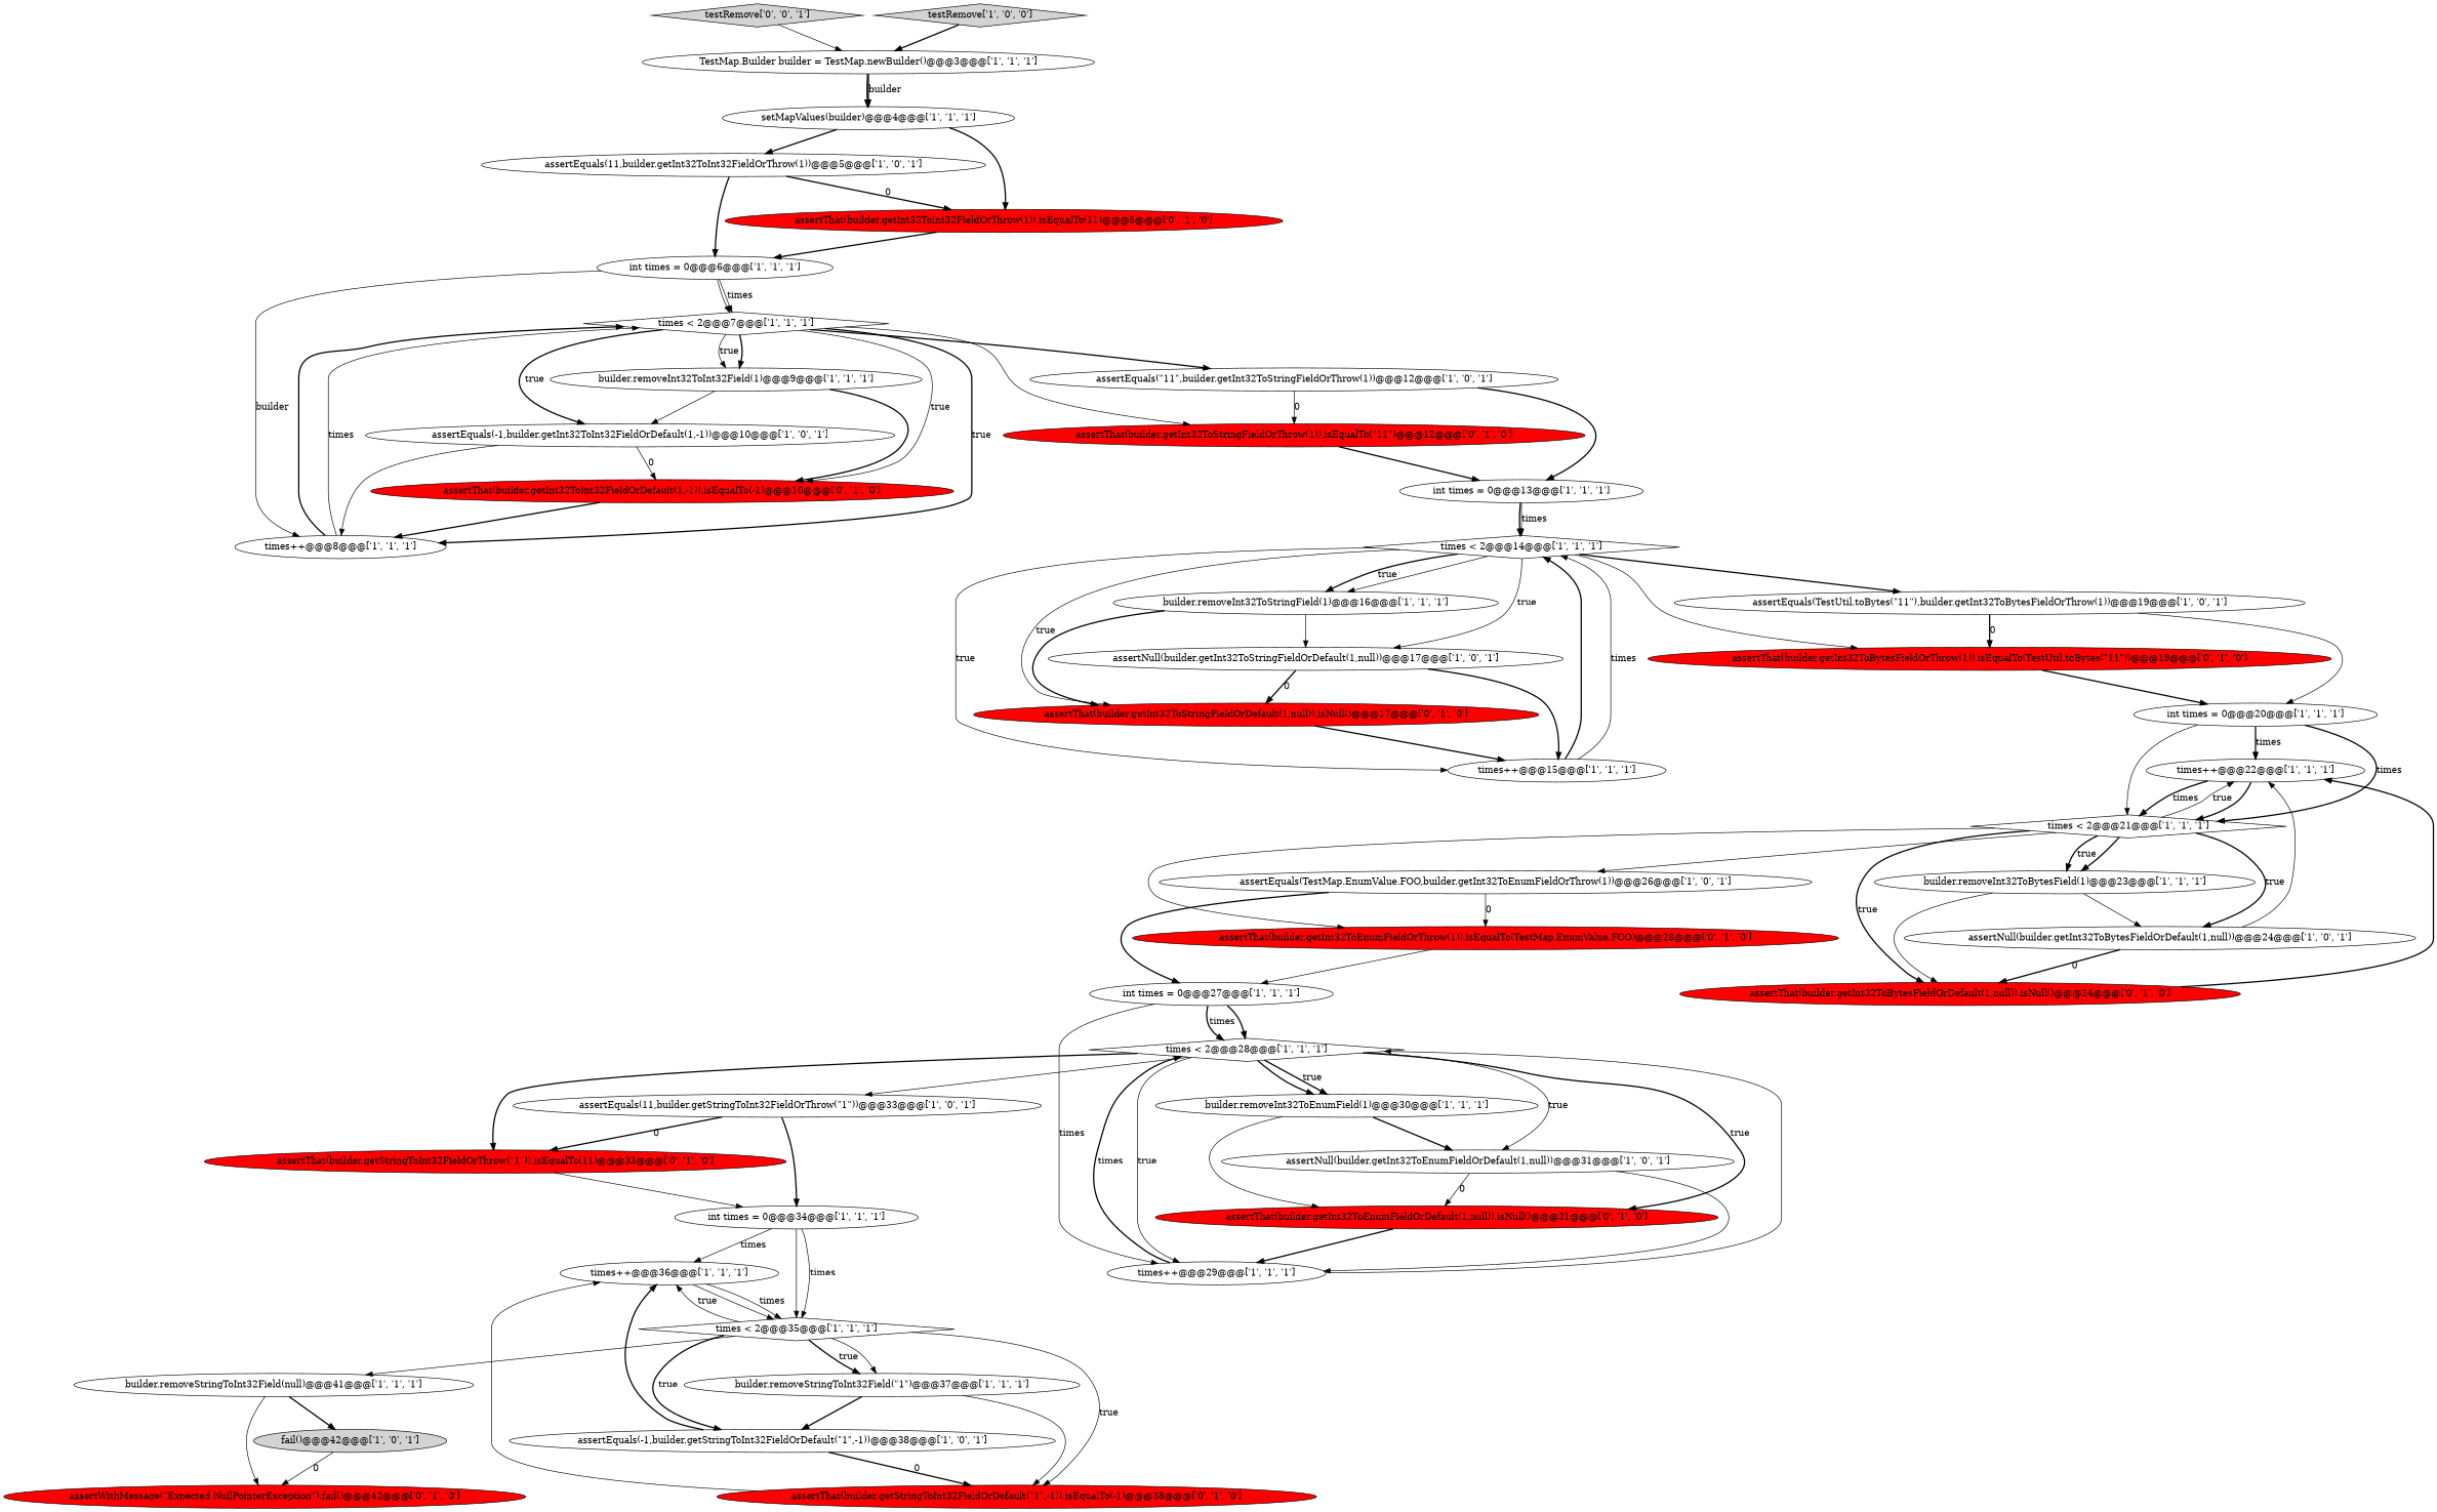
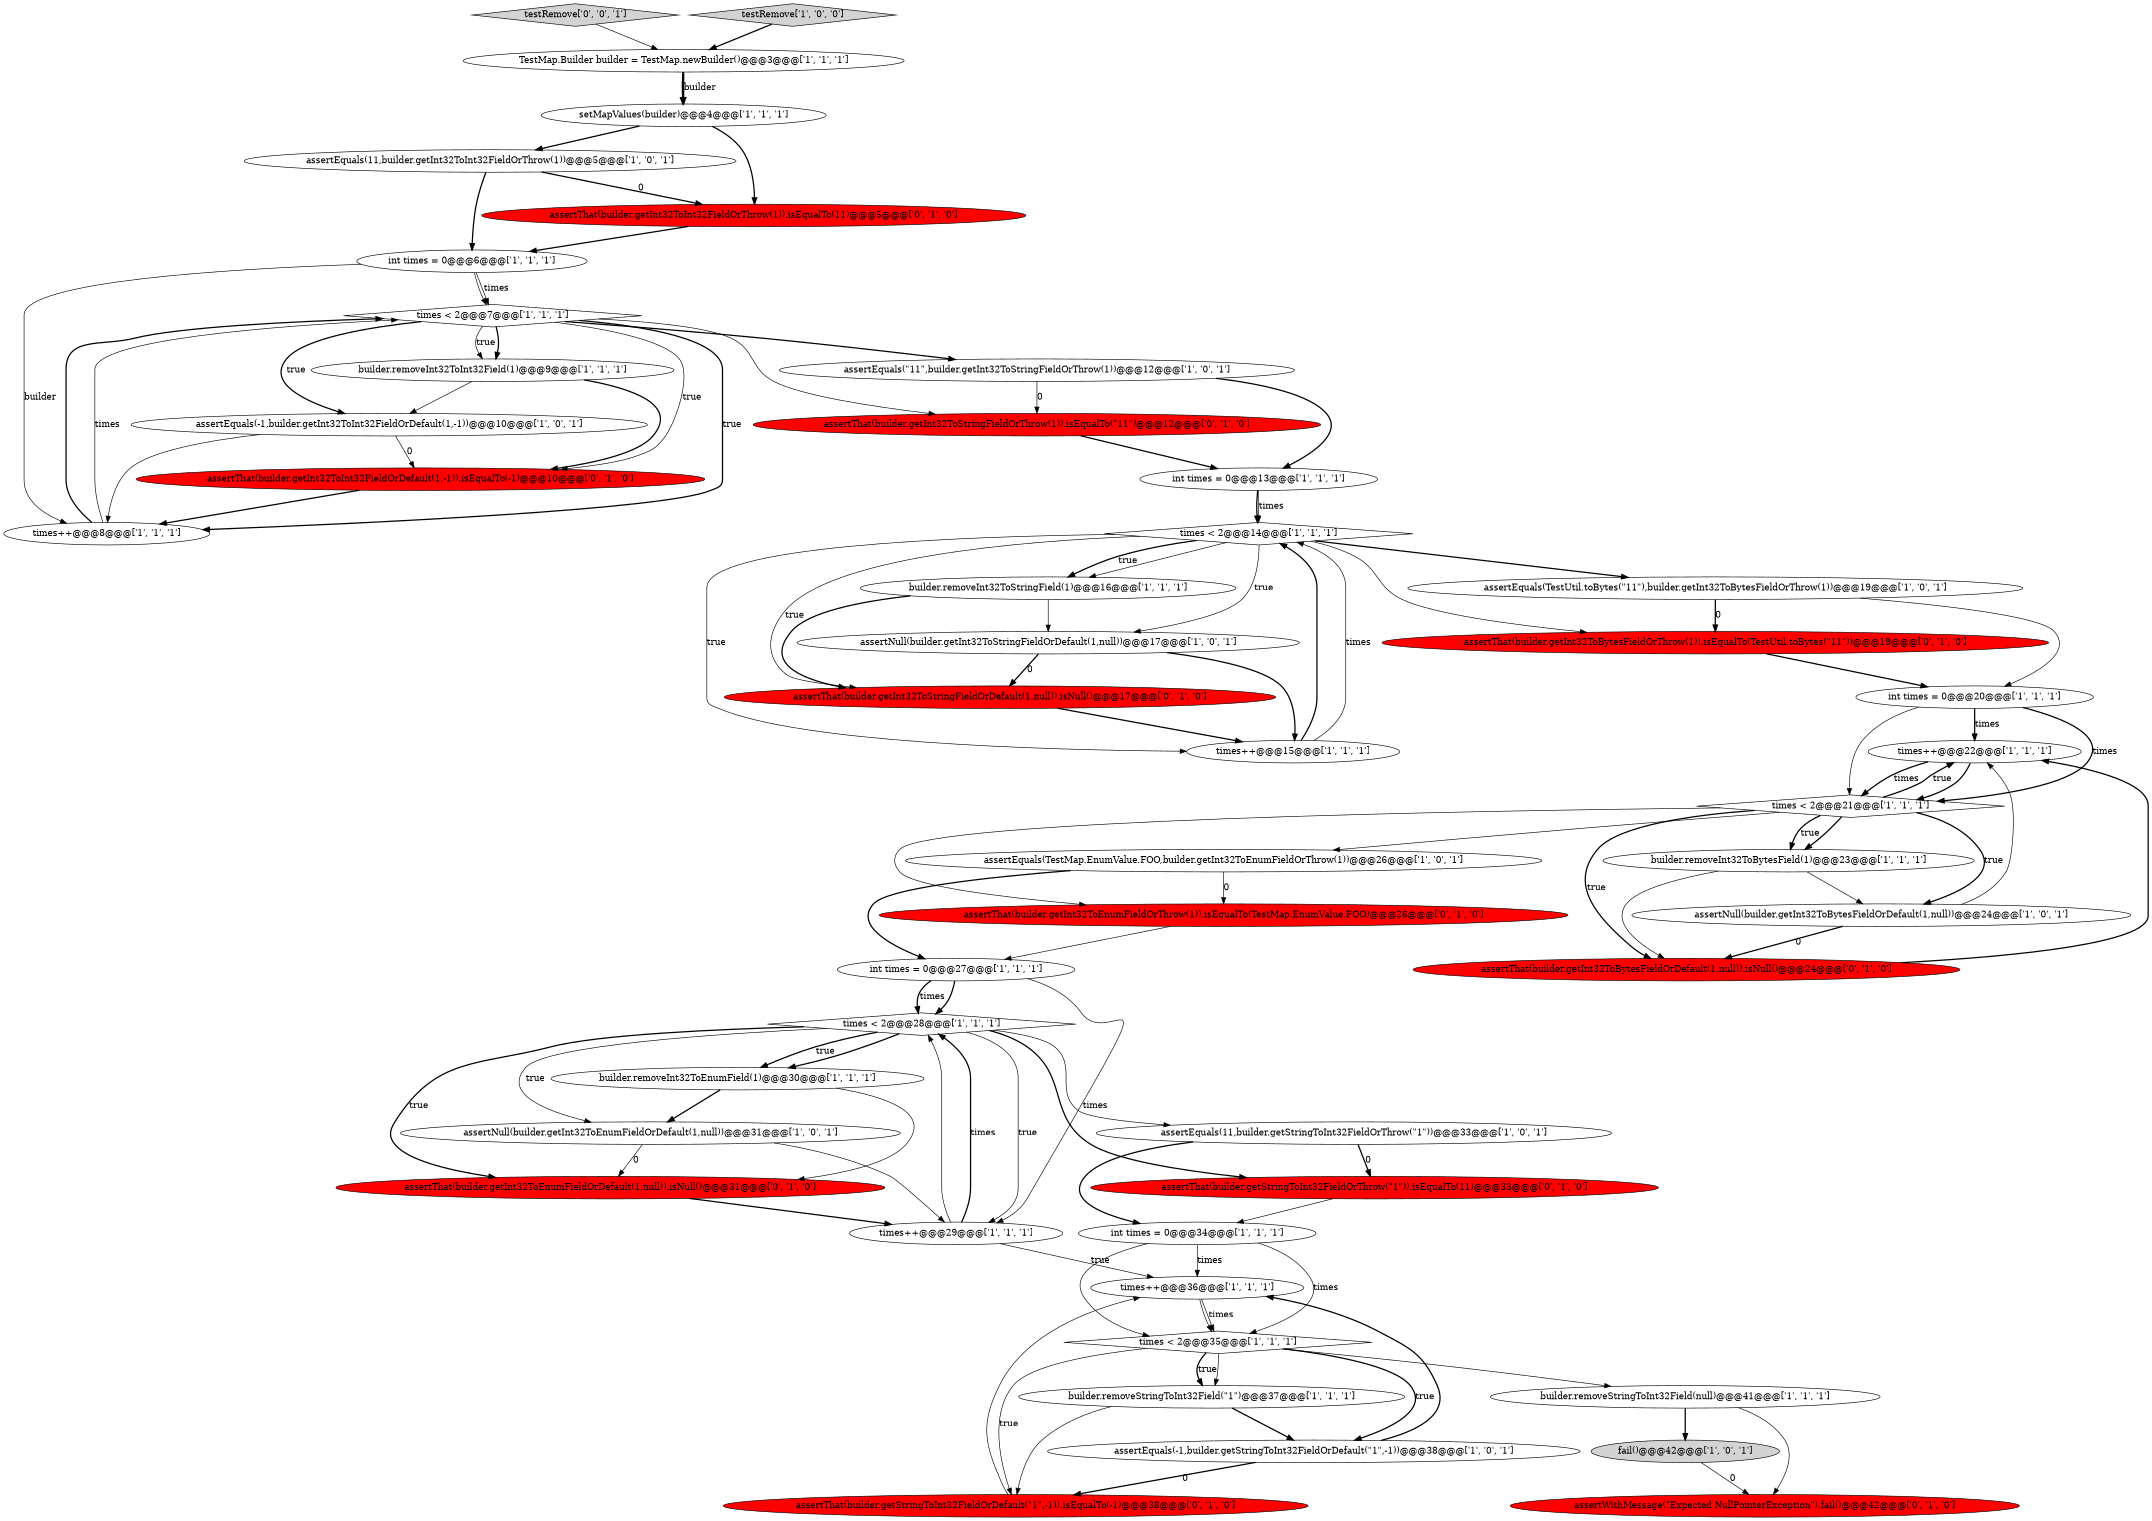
  digraph {
    node [fillcolor=white shape=ellipse style=filled]
    edge [style=bold]
    n1 [label="assertEquals(\"11\",builder.getInt32ToStringFieldOrThrow(1))@@@12@@@['1', '0', '1']"]
    n2 [fillcolor=red label="assertThat(builder.getInt32ToStringFieldOrThrow(1)).isEqualTo(\"11\")@@@12@@@['0', '1', '0']"]
    n3 [label="int times = 0@@@13@@@['1', '1', '1']"]
    n4 [label="times < 2@@@14@@@['1', '1', '1']" shape=diamond]
    n5 [fillcolor=red label="assertThat(builder.getInt32ToStringFieldOrDefault(1,null)).isNull()@@@17@@@['0', '1', '0']"]
    n6 [label="times++@@@15@@@['1', '1', '1']"]
    n7 [label="builder.removeInt32ToStringField(1)@@@16@@@['1', '1', '1']"]
    n8 [label="assertEquals(TestUtil.toBytes(\"11\"),builder.getInt32ToBytesFieldOrThrow(1))@@@19@@@['1', '0', '1']"]
    n9 [label="assertNull(builder.getInt32ToStringFieldOrDefault(1,null))@@@17@@@['1', '0', '1']"]
    n10 [fillcolor=red label="assertThat(builder.getInt32ToBytesFieldOrThrow(1)).isEqualTo(TestUtil.toBytes(\"11\"))@@@19@@@['0', '1', '0']"]
    n11 [label="int times = 0@@@20@@@['1', '1', '1']"]
    n12 [label="assertEquals(TestMap.EnumValue.FOO,builder.getInt32ToEnumFieldOrThrow(1))@@@26@@@['1', '0', '1']"]
    n13 [label="int times = 0@@@27@@@['1', '1', '1']"]
    n14 [fillcolor=red label="assertThat(builder.getInt32ToEnumFieldOrThrow(1)).isEqualTo(TestMap.EnumValue.FOO)@@@26@@@['0', '1', '0']"]
    n15 [label="times < 2@@@28@@@['1', '1', '1']" shape=diamond]
    n16 [label="times++@@@29@@@['1', '1', '1']"]
    n17 [label="assertEquals(11,builder.getInt32ToInt32FieldOrThrow(1))@@@5@@@['1', '0', '1']"]
    n18 [label="int times = 0@@@6@@@['1', '1', '1']"]
    n19 [fillcolor=red label="assertThat(builder.getInt32ToInt32FieldOrThrow(1)).isEqualTo(11)@@@5@@@['0', '1', '0']"]
    n20 [label="times++@@@8@@@['1', '1', '1']"]
    n21 [label="times < 2@@@7@@@['1', '1', '1']" shape=diamond]
    n22 [label="assertEquals(-1,builder.getStringToInt32FieldOrDefault(\"1\",-1))@@@38@@@['1', '0', '1']"]
    n23 [label="times++@@@36@@@['1', '1', '1']"]
    n24 [fillcolor=red label="assertThat(builder.getStringToInt32FieldOrDefault(\"1\",-1)).isEqualTo(-1)@@@38@@@['0', '1', '0']"]
    n25 [label="times < 2@@@35@@@['1', '1', '1']" shape=diamond]
    n26 [label="builder.removeInt32ToBytesField(1)@@@23@@@['1', '1', '1']"]
    n27 [label="assertNull(builder.getInt32ToBytesFieldOrDefault(1,null))@@@24@@@['1', '0', '1']"]
    n28 [fillcolor=red label="assertThat(builder.getInt32ToBytesFieldOrDefault(1,null)).isNull()@@@24@@@['0', '1', '0']"]
    n29 [label="times++@@@22@@@['1', '1', '1']"]
    n30 [fillcolor=lightgray label="testRemove['0', '0', '1']" shape=diamond]
    n31 [label="TestMap.Builder builder = TestMap.newBuilder()@@@3@@@['1', '1', '1']"]
    n32 [label="setMapValues(builder)@@@4@@@['1', '1', '1']"]
    n33 [fillcolor=lightgray label="testRemove['1', '0', '0']" shape=diamond]
    n34 [label="builder.removeStringToInt32Field(null)@@@41@@@['1', '1', '1']"]
    n35 [label="builder.removeStringToInt32Field(\"1\")@@@37@@@['1', '1', '1']"]
    n36 [label="times < 2@@@21@@@['1', '1', '1']" shape=diamond]
    n37 [label="assertEquals(11,builder.getStringToInt32FieldOrThrow(\"1\"))@@@33@@@['1', '0', '1']"]
    n38 [fillcolor=red label="assertThat(builder.getStringToInt32FieldOrThrow(\"1\")).isEqualTo(11)@@@33@@@['0', '1', '0']"]
    n39 [fillcolor=red label="assertThat(builder.getInt32ToEnumFieldOrDefault(1,null)).isNull()@@@31@@@['0', '1', '0']"]
    n40 [label="builder.removeInt32ToEnumField(1)@@@30@@@['1', '1', '1']"]
    n41 [label="assertNull(builder.getInt32ToEnumFieldOrDefault(1,null))@@@31@@@['1', '0', '1']"]
    n42 [label="int times = 0@@@34@@@['1', '1', '1']"]
    n43 [label="assertEquals(-1,builder.getInt32ToInt32FieldOrDefault(1,-1))@@@10@@@['1', '0', '1']"]
    n44 [fillcolor=red label="assertThat(builder.getInt32ToInt32FieldOrDefault(1,-1)).isEqualTo(-1)@@@10@@@['0', '1', '0']"]
    n45 [label="builder.removeInt32ToInt32Field(1)@@@9@@@['1', '1', '1']"]
    n46 [fillcolor=lightgray label="fail()@@@42@@@['1', '0', '1']"]
    n47 [fillcolor=red label="assertWithMessage(\"Expected NullPointerException\").fail()@@@42@@@['0', '1', '0']"]
    n1 -> n2 [label=0 style=solid]
    n1 -> n3
    n2 -> n3
    n3 -> n4 [label=times style=solid]
    n3 -> n4
    n4 -> n5 [label=true style=solid]
    n4 -> n6 [label=true style=solid]
    n4 -> n7 [style=solid]
    n4 -> n7 [label=true]
    n4 -> n8
    n4 -> n9 [label=true style=solid]
    n4 -> n10 [style=solid]
    n5 -> n6
    n6 -> n4
    n6 -> n4 [label=times style=solid]
    n7 -> n5
    n7 -> n9 [style=solid]
    n8 -> n10 [label=0]
    n8 -> n11 [style=solid]
    n9 -> n5 [label=0]
    n9 -> n6
    n10 -> n11
    n11 -> n29 [label=times]
    n11 -> n36 [label=times]
    n11 -> n36 [style=solid]
    n12 -> n13
    n12 -> n14 [label=0 style=solid]
    n13 -> n15
    n13 -> n15 [label=times]
    n13 -> n16 [label=times style=solid]
    n14 -> n13 [style=solid]
    n15 -> n16 [label=true style=solid]
    n15 -> n37 [style=solid]
    n15 -> n38
    n15 -> n39 [label=true]
    n15 -> n40 [label=true]
    n15 -> n40
    n15 -> n41 [label=true style=solid]
    n16 -> n15 [style=solid]
    n16 -> n15 [label=times]
    n17 -> n18
    n17 -> n19 [label=0]
    n18 -> n20 [label=builder style=solid]
    n18 -> n21 [label=times style=solid]
    n18 -> n21 [style=solid]
    n19 -> n18
    n20 -> n21 [label=times style=solid]
    n20 -> n21
    n21 -> n1
    n21 -> n2 [style=solid]
    n21 -> n20 [label=true]
    n21 -> n43 [label=true]
    n21 -> n44 [label=true style=solid]
    n21 -> n45
    n21 -> n45 [label=true style=solid]
    n22 -> n23
    n22 -> n24 [label=0]
    n23 -> n25 [style=solid]
    n23 -> n25 [label=times style=solid]
    n24 -> n23 [style=solid]
    n25 -> n22 [label=true]
-   n25 -> n23 [label=true style=solid]
+   n16 -> n23 [label=true style=solid]
    n25 -> n24 [label=true style=solid]
    n25 -> n34 [style=solid]
    n25 -> n35 [label=true]
    n25 -> n35 [style=solid]
    n26 -> n27 [style=solid]
    n26 -> n28 [style=solid]
    n27 -> n28 [label=0]
    n27 -> n29 [style=solid]
    n28 -> n29
    n29 -> n36
    n29 -> n36 [label=times]
    n30 -> n31 [style=solid]
    n31 -> n32
    n31 -> n32 [label=builder]
    n32 -> n17
    n32 -> n19
    n33 -> n31
    n34 -> n46
    n34 -> n47 [style=solid]
    n35 -> n22
    n35 -> n24 [style=solid]
    n36 -> n12 [style=solid]
    n36 -> n14 [style=solid]
    n36 -> n26 [label=true]
    n36 -> n26
    n36 -> n27 [label=true]
    n36 -> n28 [label=true]
-   n36 -> n29 [label=true style=solid]
+   n36 -> n29 [label=true]
    n37 -> n38 [label=0]
    n37 -> n42
    n38 -> n42 [style=solid]
    n39 -> n16
    n40 -> n39 [style=solid]
    n40 -> n41
    n41 -> n16 [style=solid]
    n41 -> n39 [label=0 style=solid]
    n42 -> n23 [label=times style=solid]
    n42 -> n25 [style=solid]
    n42 -> n25 [label=times style=solid]
    n43 -> n20 [style=solid]
    n43 -> n44 [label=0 style=solid]
    n44 -> n20
    n45 -> n43 [style=solid]
    n45 -> n44
    n46 -> n47 [label=0 style=solid]
  }
